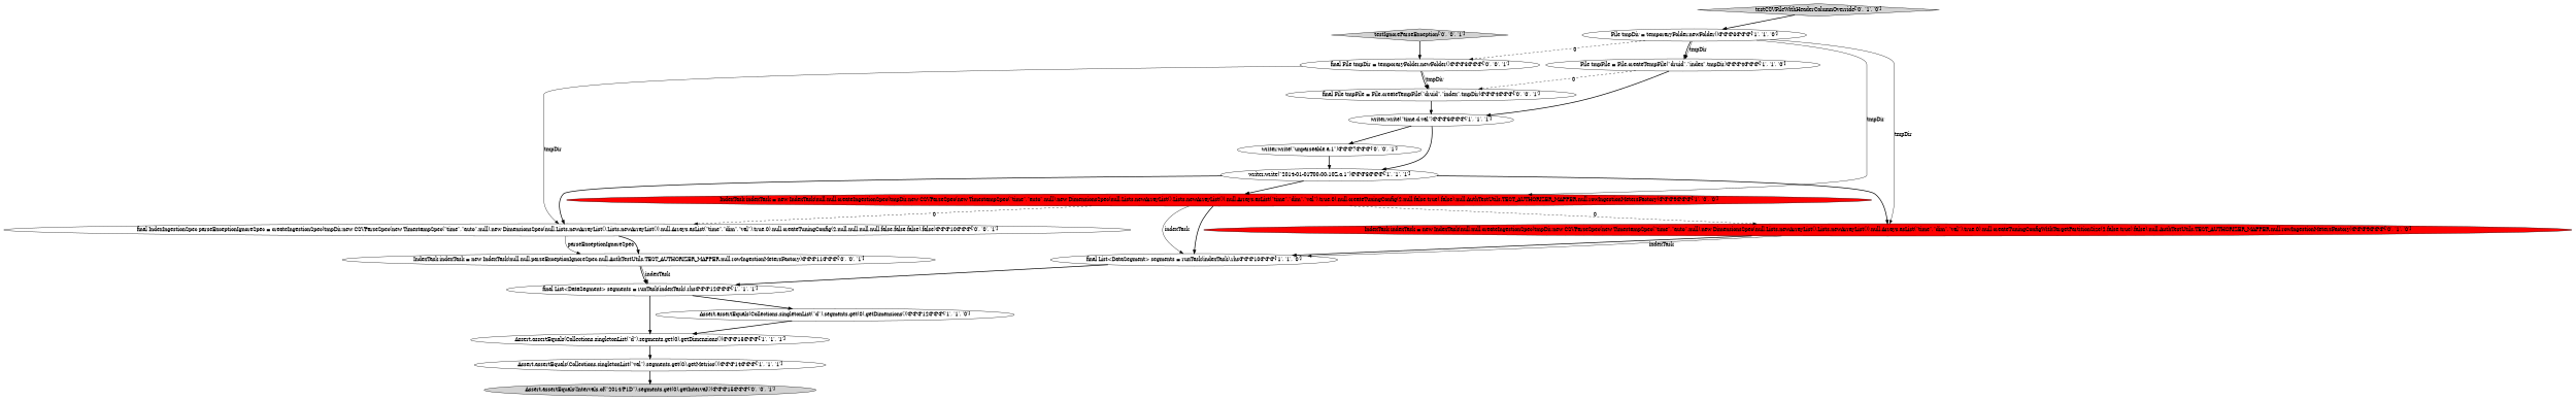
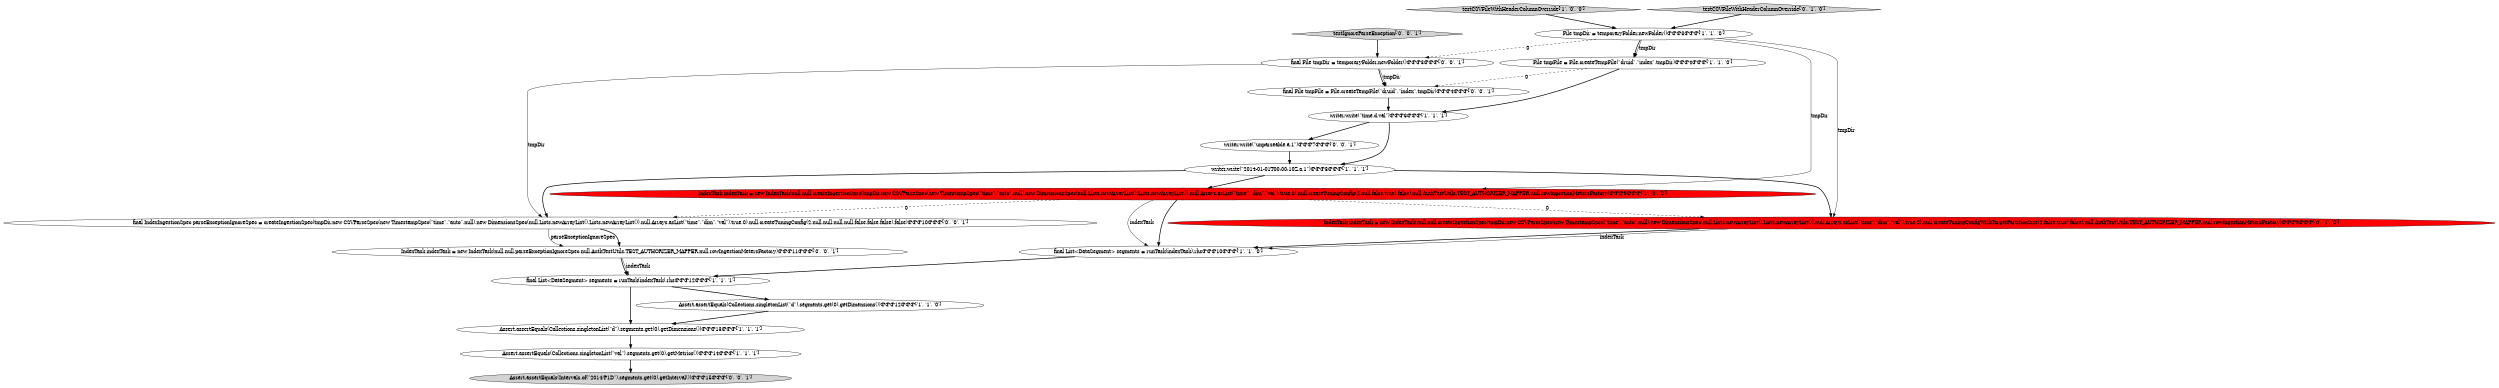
  digraph {
    node [fillcolor=white shape=ellipse style=filled]
    edge [style=bold]
    n1 [fillcolor=red label="IndexTask indexTask = new IndexTask(null,null,createIngestionSpec(tmpDir,new CSVParseSpec(new TimestampSpec(\"time\",\"auto\",null),new DimensionsSpec(null,Lists.newArrayList(),Lists.newArrayList()),null,Arrays.asList(\"time\",\"dim\",\"val\"),true,0),null,createTuningConfigWithTargetPartitionSize(2,false,true),false),null,AuthTestUtils.TEST_AUTHORIZER_MAPPER,null,rowIngestionMetersFactory)@@@9@@@['0', '1', '0']"]
    n2 [label="final List<DataSegment> segments = runTask(indexTask).rhs@@@10@@@['1', '1', '0']"]
    n3 [label="writer.write(\"unparseable,a,1\")@@@7@@@['0', '0', '1']"]
    n4 [label="writer.write(\"2014-01-01T00:00:10Z,a,1\")@@@8@@@['1', '1', '1']"]
+   n5 [fillcolor=lightgray label="testCSVFileWithHeaderColumnOverride['1', '0', '0']" shape=diamond]
    n6 [label="File tmpDir = temporaryFolder.newFolder()@@@3@@@['1', '1', '0']"]
    n7 [fillcolor=lightgray label="testCSVFileWithHeaderColumnOverride['0', '1', '0']" shape=diamond]
    n8 [label="final List<DataSegment> segments = runTask(indexTask).rhs@@@12@@@['1', '1', '1']"]
    n9 [label="Assert.assertEquals(Collections.singletonList(\"d\"),segments.get(0).getDimensions())@@@13@@@['1', '1', '1']"]
    n10 [label="Assert.assertEquals(Collections.singletonList(\"d\"),segments.get(0).getDimensions())@@@12@@@['1', '1', '0']"]
    n11 [label="Assert.assertEquals(Collections.singletonList(\"val\"),segments.get(0).getMetrics())@@@14@@@['1', '1', '1']"]
    n12 [label="writer.write(\"time,d,val\")@@@6@@@['1', '1', '1']"]
    n13 [fillcolor=lightgray label="Assert.assertEquals(Intervals.of(\"2014/P1D\"),segments.get(0).getInterval())@@@15@@@['0', '0', '1']"]
    n14 [label="final File tmpFile = File.createTempFile(\"druid\",\"index\",tmpDir)@@@4@@@['0', '0', '1']"]
    n15 [fillcolor=red label="IndexTask indexTask = new IndexTask(null,null,createIngestionSpec(tmpDir,new CSVParseSpec(new TimestampSpec(\"time\",\"auto\",null),new DimensionsSpec(null,Lists.newArrayList(),Lists.newArrayList()),null,Arrays.asList(\"time\",\"dim\",\"val\"),true,0),null,createTuningConfig(2,null,false,true),false),null,AuthTestUtils.TEST_AUTHORIZER_MAPPER,null,rowIngestionMetersFactory)@@@9@@@['1', '0', '0']"]
    n16 [label="final IndexIngestionSpec parseExceptionIgnoreSpec = createIngestionSpec(tmpDir,new CSVParseSpec(new TimestampSpec(\"time\",\"auto\",null),new DimensionsSpec(null,Lists.newArrayList(),Lists.newArrayList()),null,Arrays.asList(\"time\",\"dim\",\"val\"),true,0),null,createTuningConfig(2,null,null,null,null,false,false,false),false)@@@10@@@['0', '0', '1']"]
    n17 [fillcolor=lightgray label="testIgnoreParseException['0', '0', '1']" shape=diamond]
    n18 [label="final File tmpDir = temporaryFolder.newFolder()@@@3@@@['0', '0', '1']"]
    n19 [label="File tmpFile = File.createTempFile(\"druid\",\"index\",tmpDir)@@@4@@@['1', '1', '0']"]
    n20 [label="IndexTask indexTask = new IndexTask(null,null,parseExceptionIgnoreSpec,null,AuthTestUtils.TEST_AUTHORIZER_MAPPER,null,rowIngestionMetersFactory)@@@11@@@['0', '0', '1']"]
    n1 -> n2
    n1 -> n2 [label=indexTask style=solid]
    n2 -> n8
    n3 -> n4
    n4 -> n1
    n4 -> n15
    n4 -> n16
+   n5 -> n6
    n6 -> n1 [label=tmpDir style=solid]
    n6 -> n15 [label=tmpDir style=solid]
    n6 -> n18 [label=0 style=dashed]
    n6 -> n19
    n6 -> n19 [label=tmpDir style=solid]
    n7 -> n6
    n8 -> n9
    n8 -> n10
    n9 -> n11
    n10 -> n9
    n11 -> n13
    n12 -> n3
    n12 -> n4
    n14 -> n12
    n15 -> n1 [label=0 style=dashed]
    n15 -> n2 [label=indexTask style=solid]
    n15 -> n2
    n15 -> n16 [label=0 style=dashed]
    n16 -> n20 [label=parseExceptionIgnoreSpec style=solid]
    n16 -> n20
    n17 -> n18
    n18 -> n14 [label=tmpDir style=solid]
    n18 -> n14
    n18 -> n16 [label=tmpDir style=solid]
    n19 -> n12
    n19 -> n14 [label=0 style=dashed]
    n20 -> n8
    n20 -> n8 [label=indexTask style=solid]
  }
